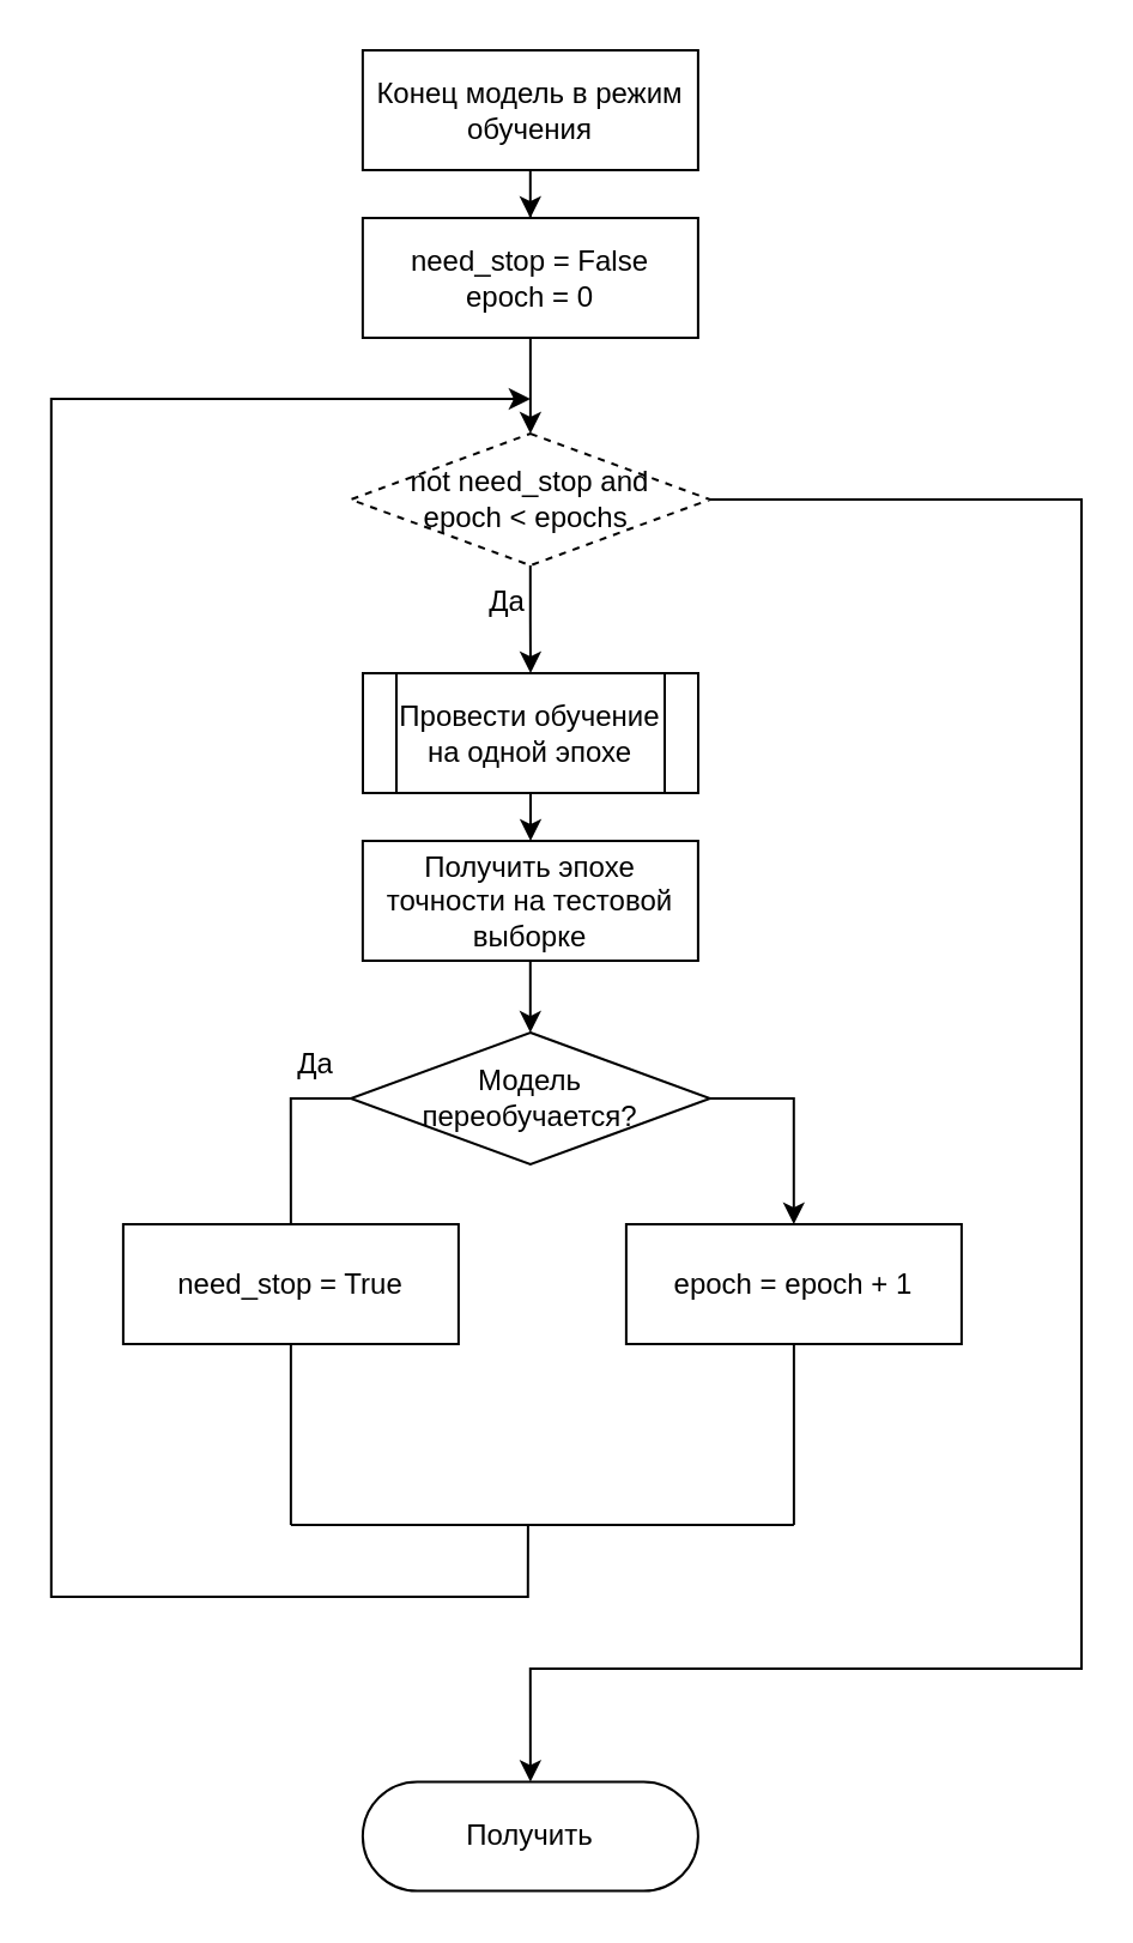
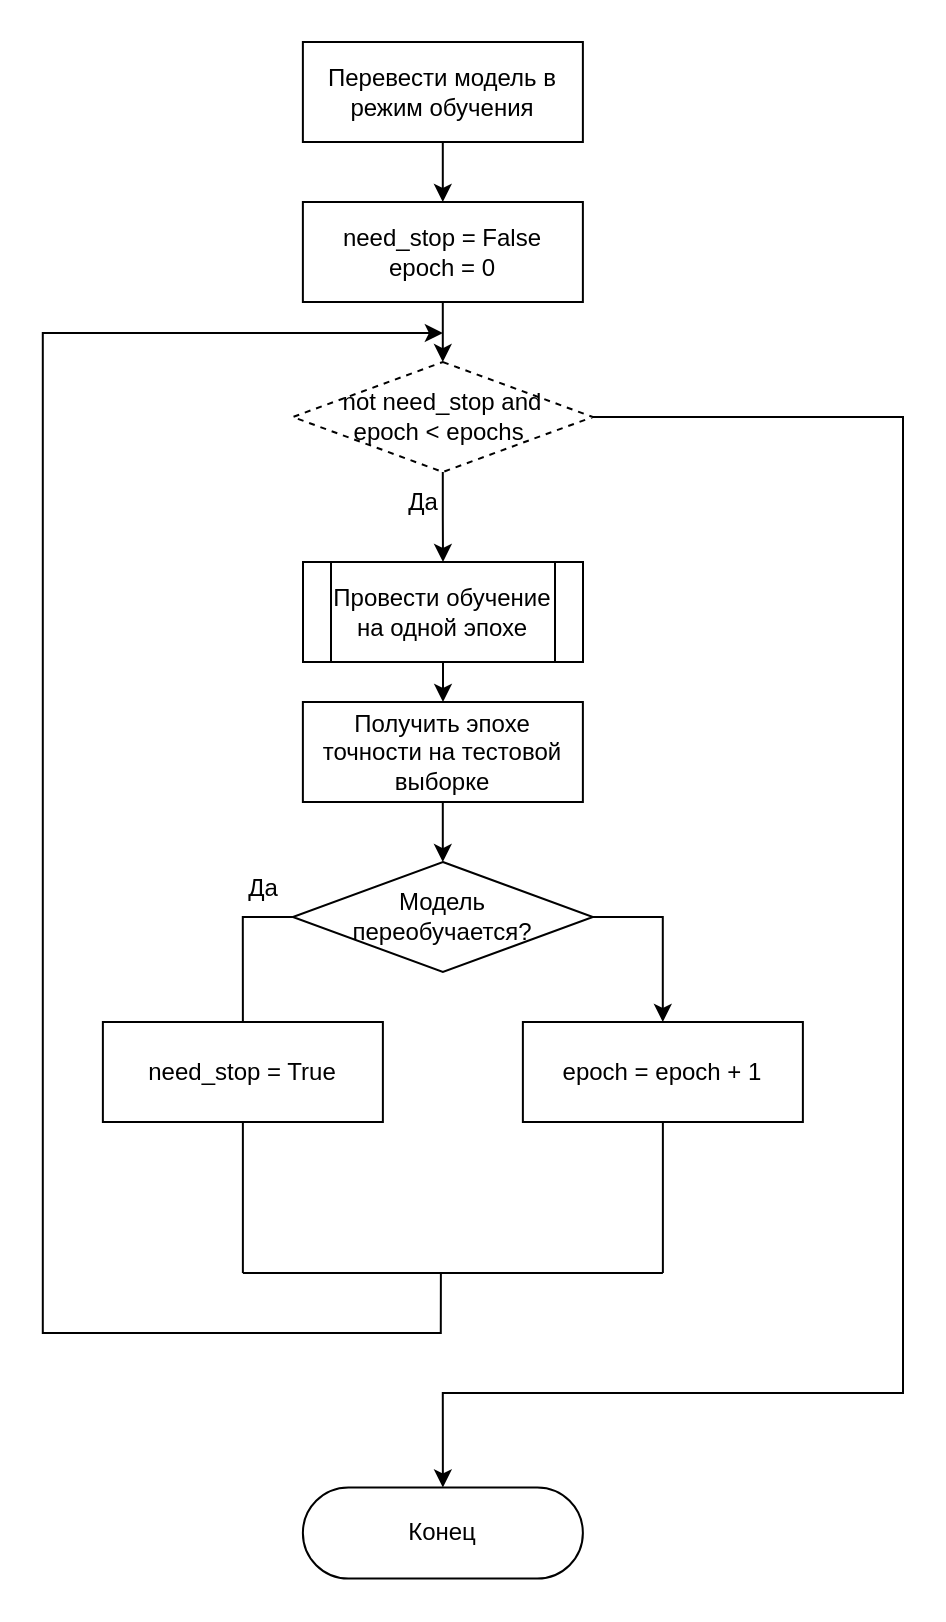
  <mxCell id="0" />
  <mxCell id="1" parent="0" />
  <mxCell id="2" value="" style="edgeStyle=orthogonalEdgeStyle;rounded=0;orthogonalLoop=1;jettySize=auto;html=1;" parent="1" source="3" target="5" edge="1"><mxGeometry relative="1" as="geometry" /></mxCell>
- <mxCell id="3" value="Конец модель в режим обучения" style="rounded=0;whiteSpace=wrap;html=1;" parent="1" vertex="1"><mxGeometry x="150.94" y="20.5" width="140" height="50" as="geometry" /></mxCell>
+ <mxCell id="3" value="Перевести модель в режим обучения" style="rounded=0;whiteSpace=wrap;html=1;" parent="1" vertex="1"><mxGeometry x="150.94" y="20.5" width="140" height="50" as="geometry" /></mxCell>
  <mxCell id="4" value="" style="edgeStyle=orthogonalEdgeStyle;rounded=0;orthogonalLoop=1;jettySize=auto;html=1;" parent="1" source="5" target="7" edge="1"><mxGeometry relative="1" as="geometry" /></mxCell>
- <mxCell id="5" value="need_stop = False&lt;br&gt;epoch = 0" style="rounded=0;whiteSpace=wrap;html=1;" parent="1" vertex="1"><mxGeometry x="150.94" y="90.5" width="140" height="50" as="geometry" /></mxCell>
+ <mxCell id="5" value="need_stop = False&lt;br&gt;epoch = 0" style="rounded=0;whiteSpace=wrap;html=1;" parent="1" vertex="1"><mxGeometry x="150.94" y="100.5" width="140" height="50" as="geometry" /></mxCell>
  <mxCell id="6" value="" style="edgeStyle=orthogonalEdgeStyle;rounded=0;orthogonalLoop=1;jettySize=auto;html=1;" parent="1" source="7" target="9" edge="1"><mxGeometry relative="1" as="geometry" /></mxCell>
  <mxCell id="7" value="not need_stop and&lt;br&gt;epoch &amp;lt; epochs&amp;nbsp;" style="rhombus;whiteSpace=wrap;html=1;dashed=1;" parent="1" vertex="1"><mxGeometry x="145.94" y="180.5" width="150" height="55" as="geometry" /></mxCell>
  <mxCell id="8" value="" style="edgeStyle=orthogonalEdgeStyle;rounded=0;orthogonalLoop=1;jettySize=auto;html=1;" parent="1" source="9" target="12" edge="1"><mxGeometry relative="1" as="geometry" /></mxCell>
  <mxCell id="9" value="Провести обучение на одной эпохе" style="shape=process;whiteSpace=wrap;html=1;backgroundOutline=1;" parent="1" vertex="1"><mxGeometry x="151" y="280.5" width="140" height="50" as="geometry" /></mxCell>
  <mxCell id="10" value="Да" style="text;html=1;align=center;verticalAlign=middle;resizable=0;points=[];autosize=1;strokeColor=none;fillColor=none;" parent="1" vertex="1"><mxGeometry x="191" y="235.5" width="40" height="30" as="geometry" /></mxCell>
  <mxCell id="11" value="" style="edgeStyle=orthogonalEdgeStyle;rounded=0;orthogonalLoop=1;jettySize=auto;html=1;" parent="1" source="12" target="15" edge="1"><mxGeometry relative="1" as="geometry" /></mxCell>
  <mxCell id="12" value="Получить эпохе точности на тестовой выборке" style="rounded=0;whiteSpace=wrap;html=1;" parent="1" vertex="1"><mxGeometry x="150.94" y="350.5" width="140" height="50" as="geometry" /></mxCell>
  <mxCell id="13" style="edgeStyle=orthogonalEdgeStyle;rounded=0;orthogonalLoop=1;jettySize=auto;html=1;exitX=0;exitY=0.5;exitDx=0;exitDy=0;entryX=0.5;entryY=0;entryDx=0;entryDy=0;endArrow=none;" parent="1" source="15" target="16" edge="1"><mxGeometry relative="1" as="geometry" /></mxCell>
  <mxCell id="14" style="edgeStyle=orthogonalEdgeStyle;rounded=0;orthogonalLoop=1;jettySize=auto;html=1;exitX=1;exitY=0.5;exitDx=0;exitDy=0;" parent="1" source="15" target="18" edge="1"><mxGeometry relative="1" as="geometry" /></mxCell>
  <mxCell id="15" value="Модель&lt;br&gt;переобучается?" style="rhombus;whiteSpace=wrap;html=1;" parent="1" vertex="1"><mxGeometry x="145.94" y="430.5" width="150" height="55" as="geometry" /></mxCell>
  <mxCell id="16" value="need_stop = True" style="rounded=0;whiteSpace=wrap;html=1;" parent="1" vertex="1"><mxGeometry x="50.94" y="510.5" width="140" height="50" as="geometry" /></mxCell>
  <mxCell id="17" value="Да" style="text;html=1;align=center;verticalAlign=middle;resizable=0;points=[];autosize=1;strokeColor=none;fillColor=none;" parent="1" vertex="1"><mxGeometry x="110.94" y="428.5" width="40" height="30" as="geometry" /></mxCell>
  <mxCell id="18" value="epoch = epoch + 1" style="rounded=0;whiteSpace=wrap;html=1;" parent="1" vertex="1"><mxGeometry x="260.94" y="510.5" width="140" height="50" as="geometry" /></mxCell>
  <mxCell id="19" value="" style="endArrow=none;html=1;rounded=0;entryX=0.5;entryY=1;entryDx=0;entryDy=0;" parent="1" target="18" edge="1"><mxGeometry width="50" height="50" relative="1" as="geometry"><mxPoint x="330.94" y="636" as="sourcePoint" /><mxPoint x="460.94" y="670.5" as="targetPoint" /></mxGeometry></mxCell>
  <mxCell id="20" value="" style="endArrow=none;html=1;rounded=0;entryX=0.5;entryY=1;entryDx=0;entryDy=0;" parent="1" target="16" edge="1"><mxGeometry width="50" height="50" relative="1" as="geometry"><mxPoint x="120.94" y="636" as="sourcePoint" /><mxPoint x="460.94" y="670.5" as="targetPoint" /></mxGeometry></mxCell>
  <mxCell id="21" value="" style="endArrow=none;html=1;rounded=0;" parent="1" edge="1"><mxGeometry width="50" height="50" relative="1" as="geometry"><mxPoint x="120.94" y="636" as="sourcePoint" /><mxPoint x="330.94" y="636" as="targetPoint" /></mxGeometry></mxCell>
  <mxCell id="22" value="" style="endArrow=classic;html=1;rounded=0;edgeStyle=orthogonalEdgeStyle;" parent="1" edge="1"><mxGeometry width="50" height="50" relative="1" as="geometry"><mxPoint x="219.94" y="636" as="sourcePoint" /><mxPoint x="220.94" y="166" as="targetPoint" /><Array as="points"><mxPoint x="219.94" y="666" /><mxPoint x="20.94" y="666" /><mxPoint x="20.94" y="166" /></Array></mxGeometry></mxCell>
- <mxCell id="23" value="Получить" style="rounded=1;whiteSpace=wrap;html=1;arcSize=50;" parent="1" vertex="1"><mxGeometry x="150.94" y="743.25" width="140" height="45.5" as="geometry" /></mxCell>
+ <mxCell id="23" value="Конец" style="rounded=1;whiteSpace=wrap;html=1;arcSize=50;" parent="1" vertex="1"><mxGeometry x="150.94" y="743.25" width="140" height="45.5" as="geometry" /></mxCell>
  <mxCell id="24" value="" style="endArrow=classic;html=1;rounded=0;exitX=1;exitY=0.5;exitDx=0;exitDy=0;entryX=0.5;entryY=0;entryDx=0;entryDy=0;edgeStyle=orthogonalEdgeStyle;" parent="1" source="7" target="23" edge="1"><mxGeometry width="50" height="50" relative="1" as="geometry"><mxPoint x="501" y="296" as="sourcePoint" /><mxPoint x="551" y="246" as="targetPoint" /><Array as="points"><mxPoint x="451" y="208" /><mxPoint x="451" y="696" /><mxPoint x="221" y="696" /></Array></mxGeometry></mxCell>
